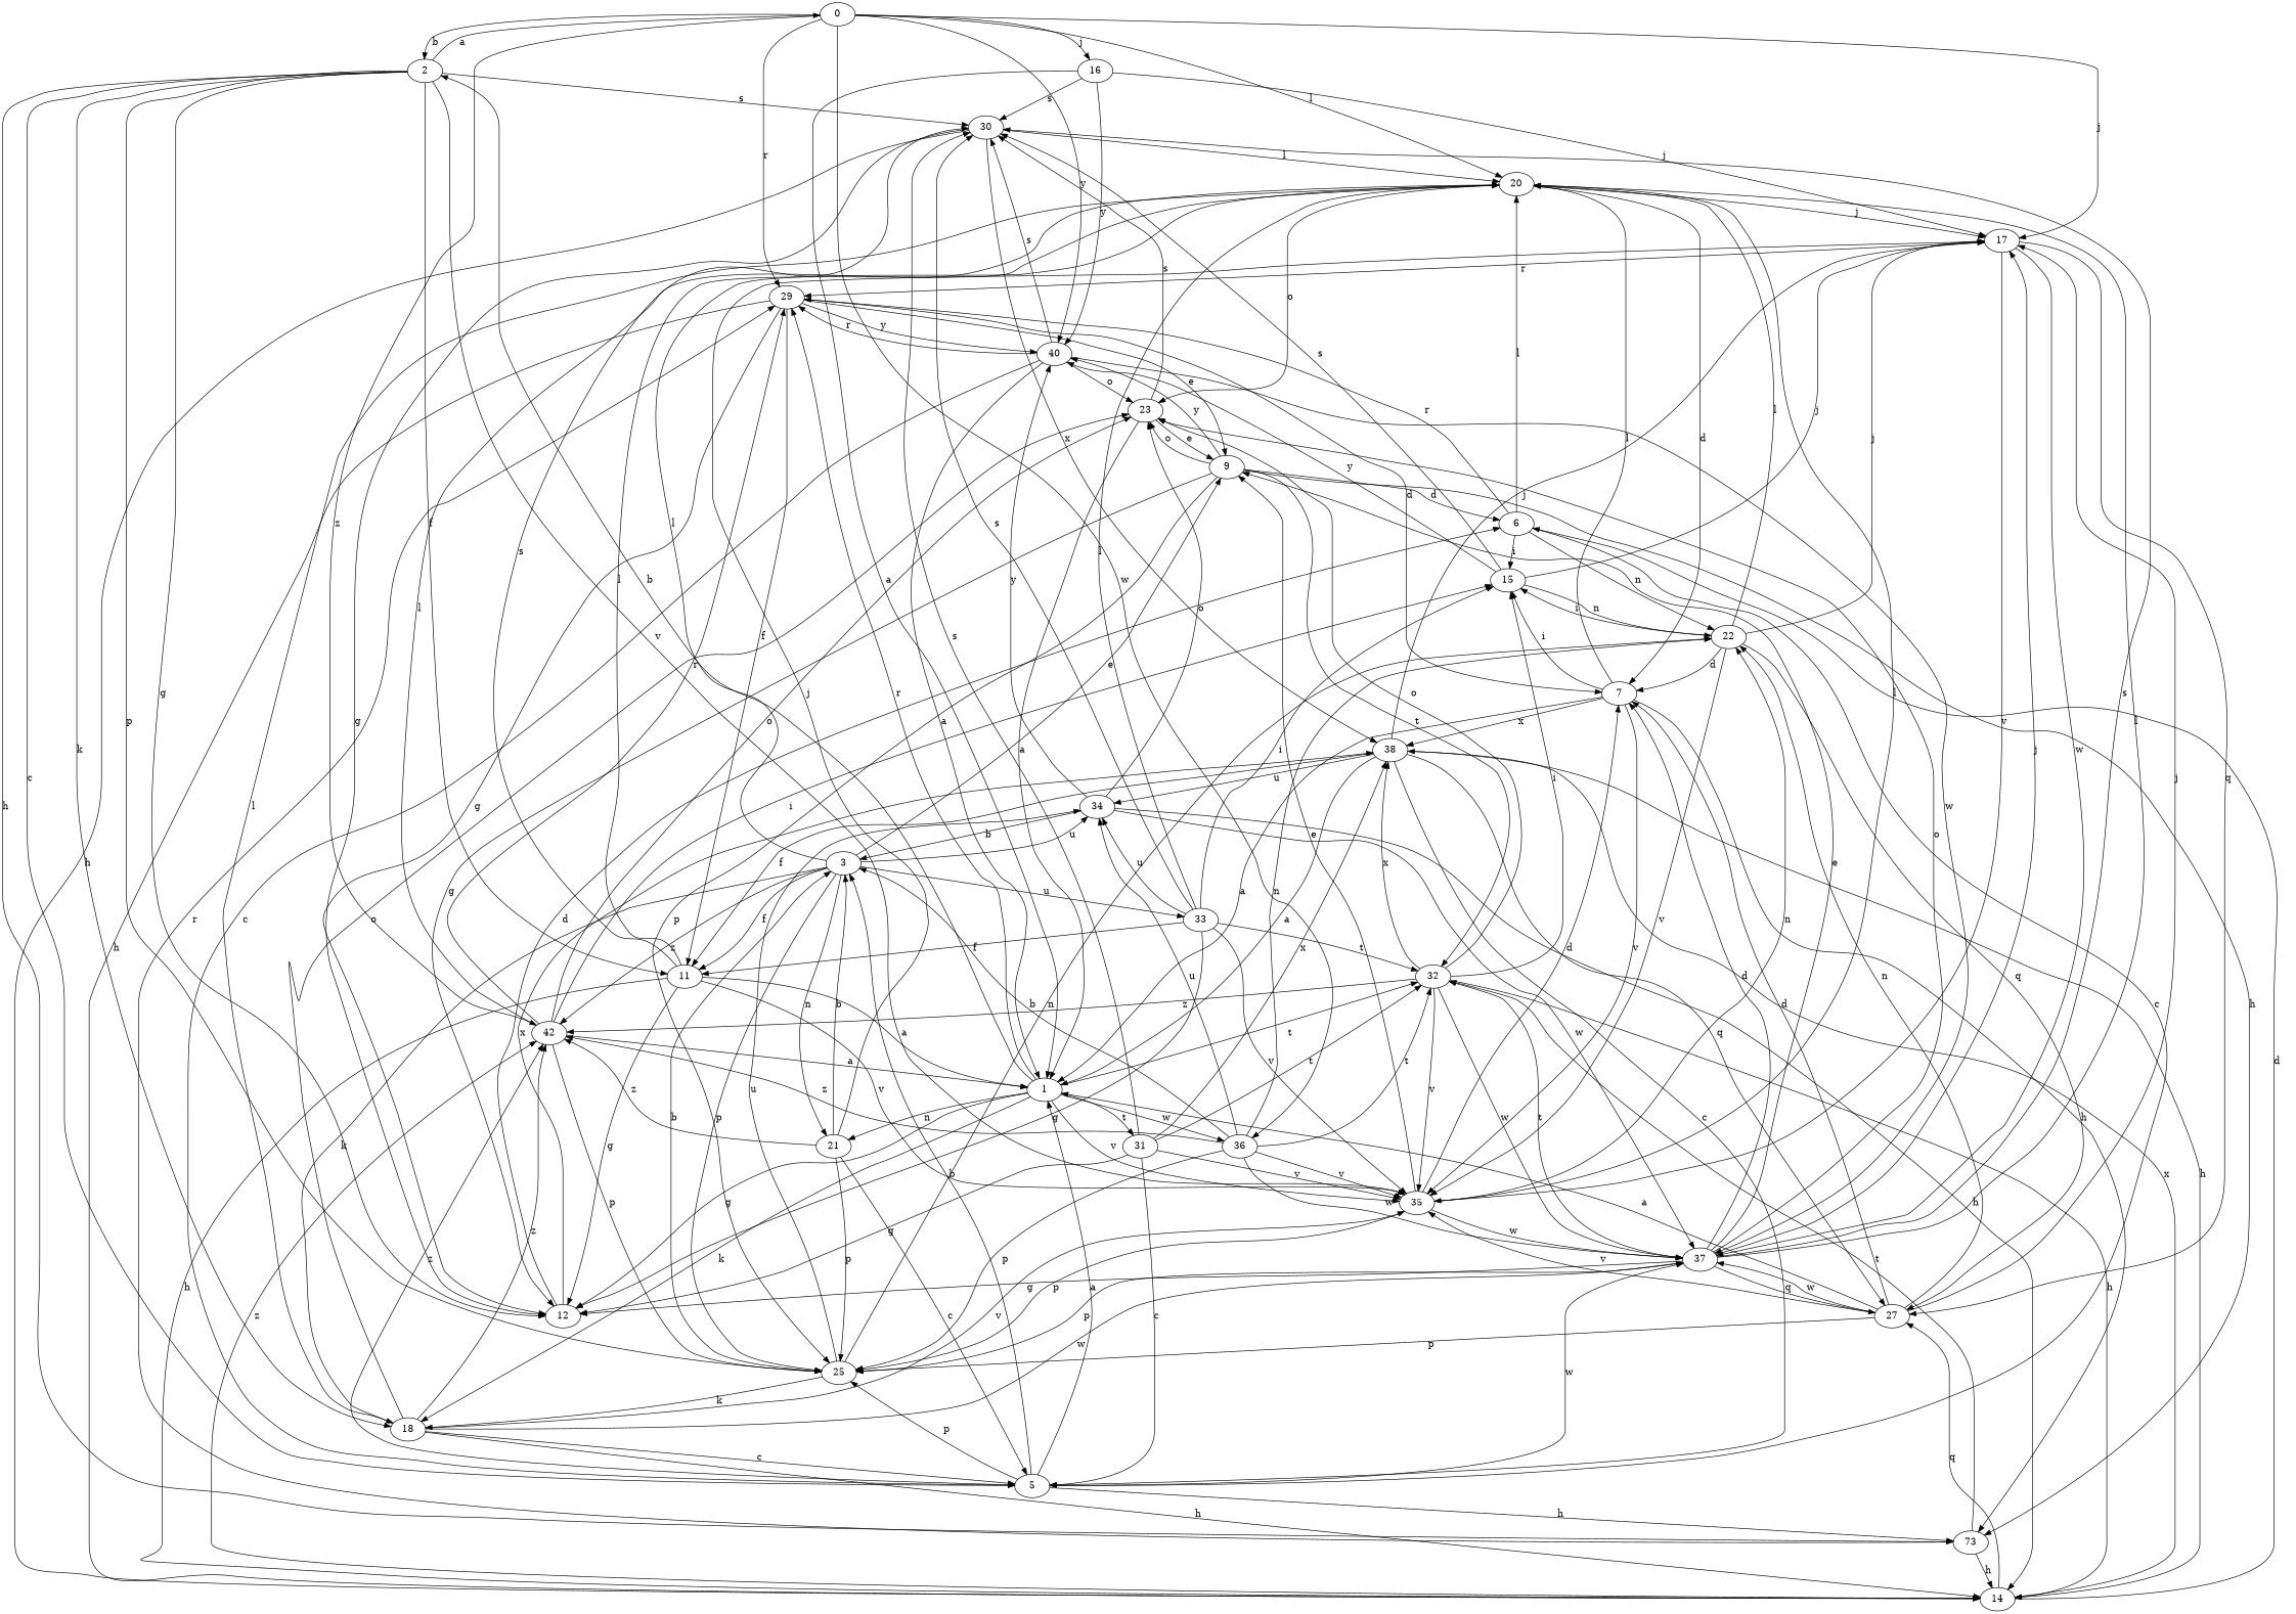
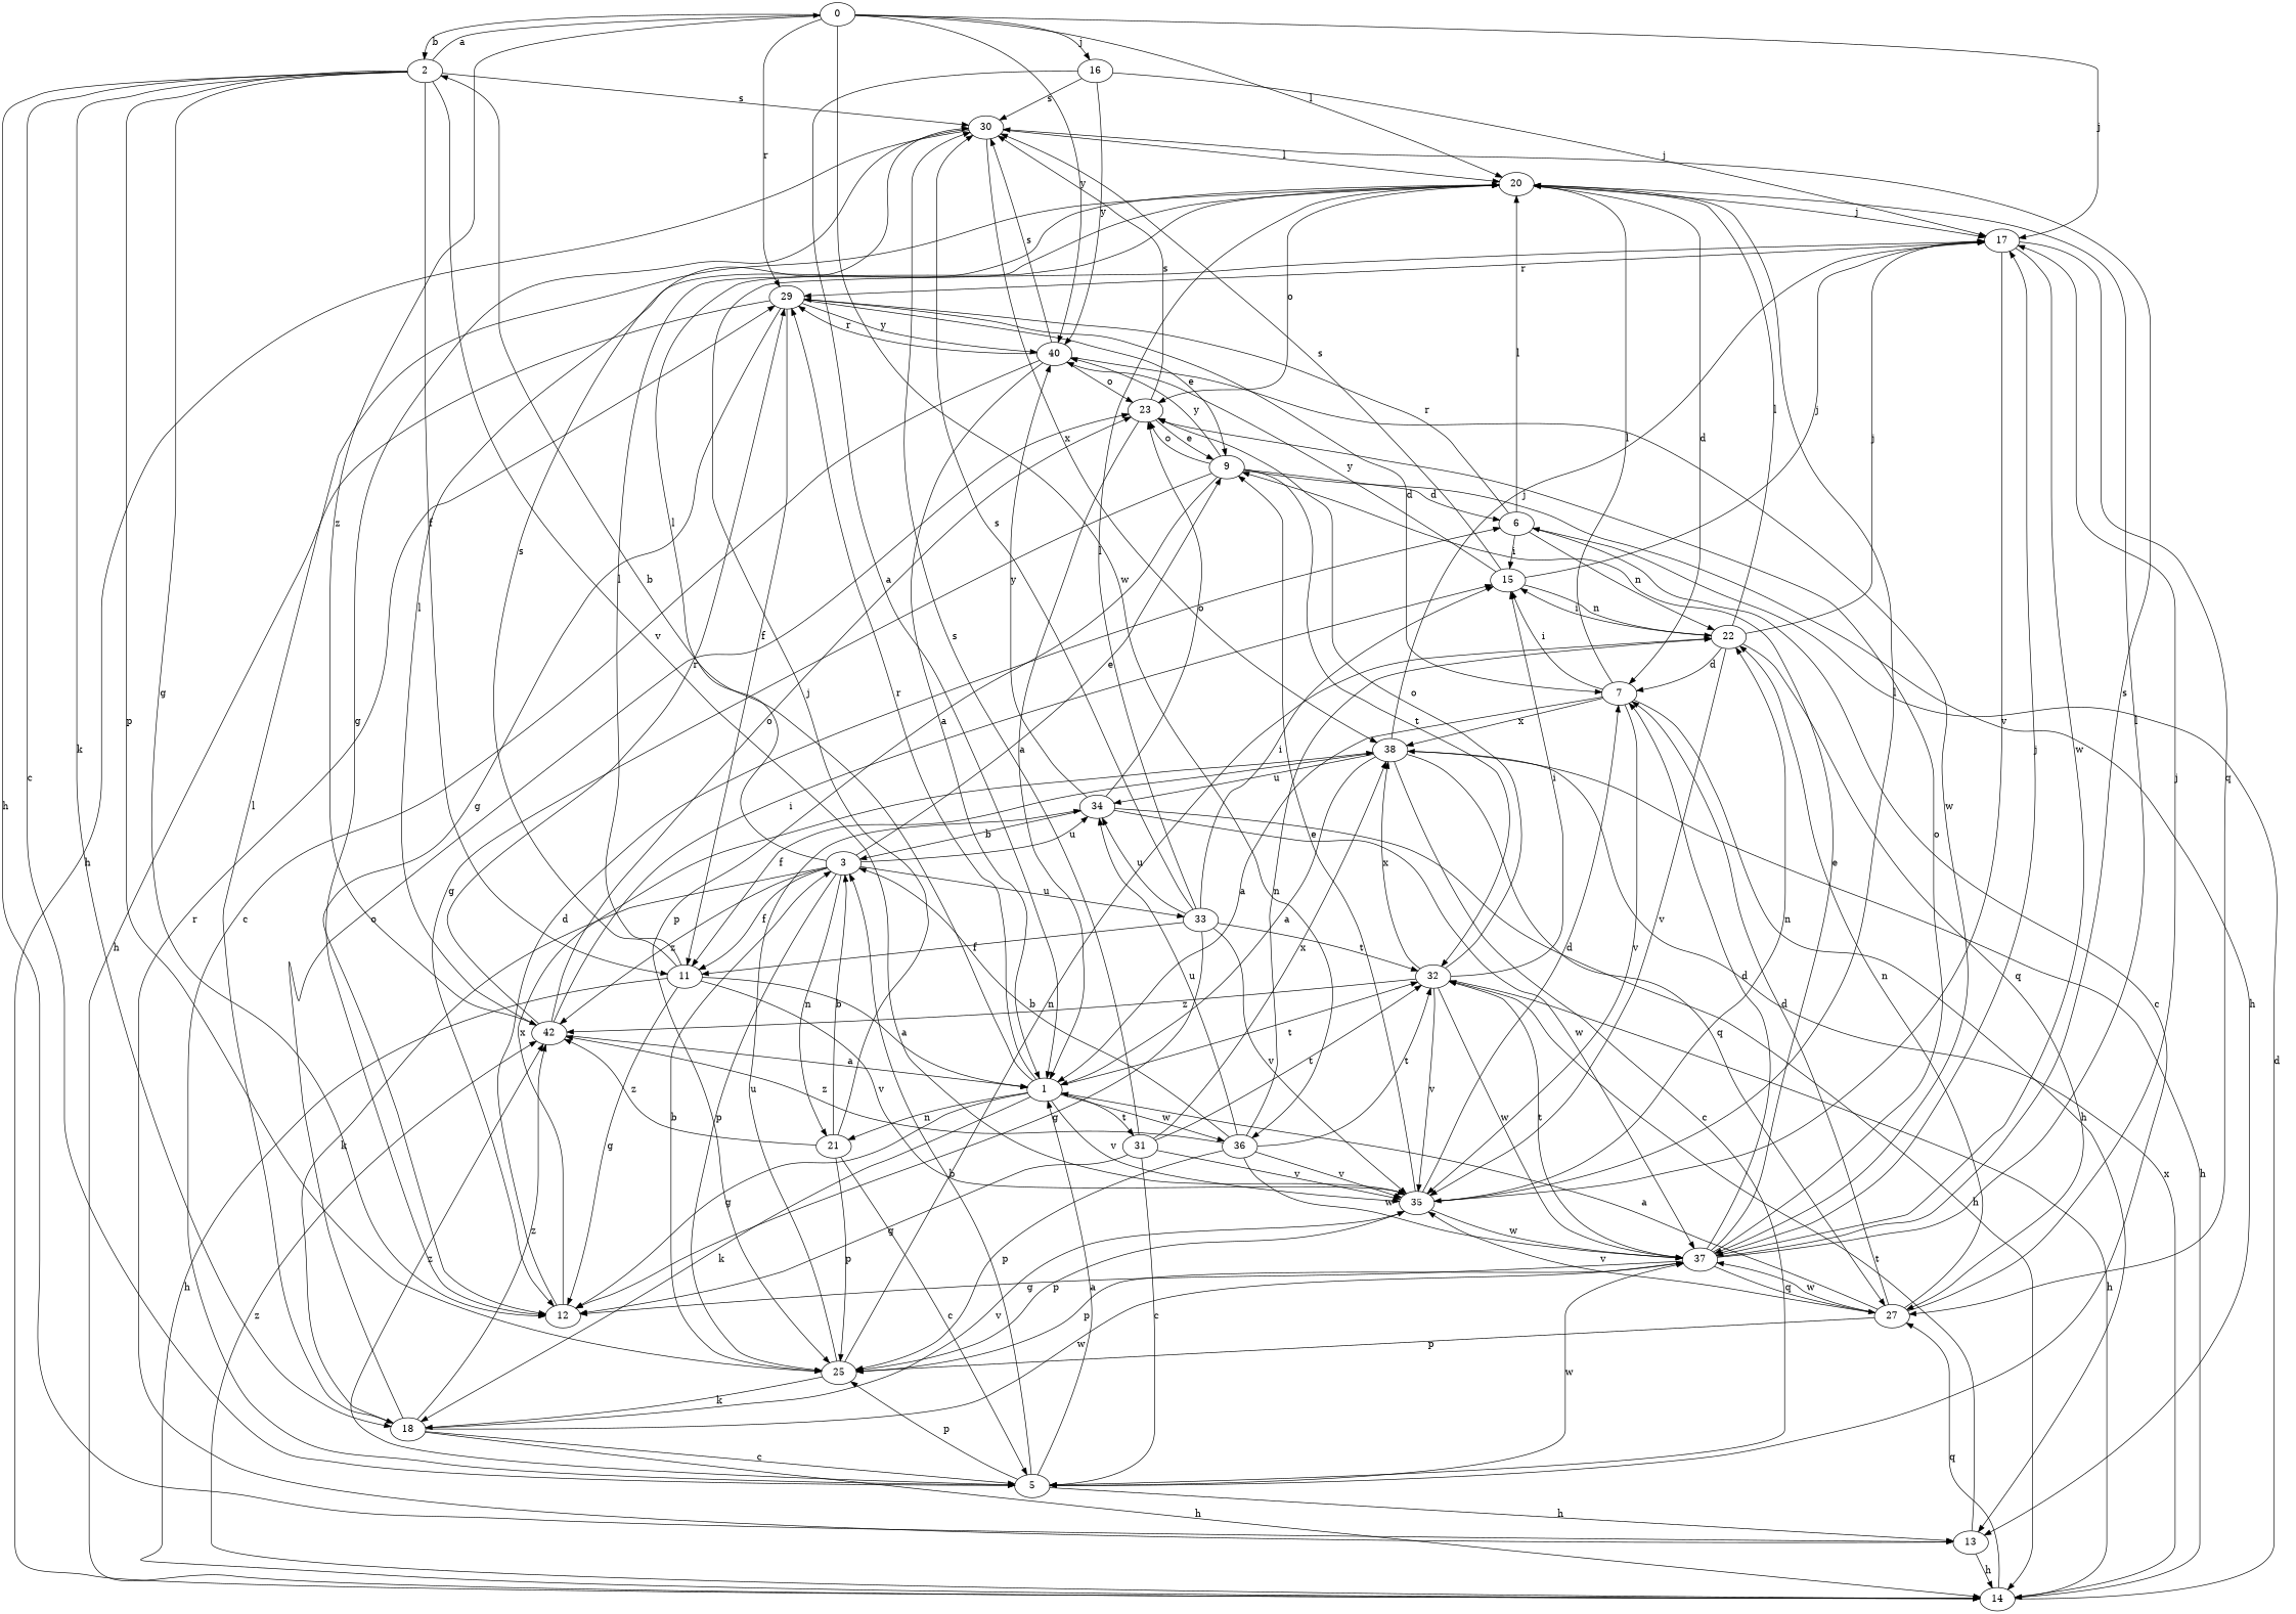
  strict digraph {
    0
    2
    16
    17
    20
    29
    36
    40
    42
    12
    18
    35
    5
    11
-   13 [label=73]
+   13
    25
    30
    1
    37
    27
    7
    23
    9
    14
    32
    3
    34
    22
    15
    21
    31
    6
    38
    33
    0 -> 2 [label=b]
    0 -> 16 [label=j]
    0 -> 17 [label=j]
    0 -> 20 [label=l]
    0 -> 29 [label=r]
    0 -> 36 [label=w]
    0 -> 40 [label=y]
    0 -> 42 [label=z]
    2 -> 0 [label=a]
    2 -> 12 [label=g]
    2 -> 18 [label=k]
    2 -> 35 [label=v]
    2 -> 5 [label=c]
    2 -> 11 [label=f]
    2 -> 13 [label=h]
    2 -> 25 [label=p]
    2 -> 30 [label=s]
    16 -> 17 [label=j]
    16 -> 40 [label=y]
    16 -> 30 [label=s]
    16 -> 1 [label=a]
    17 -> 29 [label=r]
    17 -> 35 [label=v]
    17 -> 37 [label=w]
    17 -> 27 [label=q]
    20 -> 17 [label=j]
    20 -> 7 [label=d]
    20 -> 23 [label=o]
    29 -> 40 [label=y]
    29 -> 12 [label=g]
    29 -> 11 [label=f]
    29 -> 7 [label=d]
    29 -> 9 [label=e]
    29 -> 14 [label=h]
    36 -> 42 [label=z]
    36 -> 35 [label=v]
    36 -> 25 [label=p]
    36 -> 37 [label=w]
    36 -> 32 [label=t]
    36 -> 3 [label=b]
    36 -> 34 [label=u]
    36 -> 22 [label=n]
    40 -> 29 [label=r]
    40 -> 5 [label=c]
    40 -> 30 [label=s]
    40 -> 1 [label=a]
    40 -> 37 [label=w]
    40 -> 23 [label=o]
    42 -> 20 [label=l]
    42 -> 29 [label=r]
-   42 -> 25 [label=p]
    42 -> 1 [label=a]
    42 -> 23 [label=o]
    42 -> 15 [label=i]
    12 -> 6 [label=d]
    12 -> 38 [label=x]
    18 -> 20 [label=l]
    18 -> 42 [label=z]
    18 -> 35 [label=v]
    18 -> 5 [label=c]
    18 -> 37 [label=w]
    18 -> 23 [label=o]
    18 -> 14 [label=h]
    35 -> 20 [label=l]
    35 -> 25 [label=p]
    35 -> 37 [label=w]
    35 -> 7 [label=d]
    35 -> 9 [label=e]
    35 -> 22 [label=n]
    5 -> 42 [label=z]
    5 -> 13 [label=h]
    5 -> 25 [label=p]
    5 -> 1 [label=a]
    5 -> 37 [label=w]
    5 -> 3 [label=b]
    11 -> 20 [label=l]
    11 -> 12 [label=g]
    11 -> 35 [label=v]
    11 -> 30 [label=s]
    11 -> 1 [label=a]
    11 -> 14 [label=h]
    13 -> 29 [label=r]
    13 -> 14 [label=h]
    13 -> 32 [label=t]
    25 -> 18 [label=k]
    25 -> 3 [label=b]
    25 -> 34 [label=u]
    25 -> 22 [label=n]
    30 -> 20 [label=l]
    30 -> 12 [label=g]
    30 -> 14 [label=h]
    30 -> 38 [label=x]
    1 -> 2 [label=b]
    1 -> 29 [label=r]
    1 -> 36 [label=w]
    1 -> 12 [label=g]
    1 -> 18 [label=k]
    1 -> 35 [label=v]
    1 -> 32 [label=t]
    1 -> 21 [label=n]
    1 -> 31 [label=t]
    37 -> 17 [label=j]
    37 -> 20 [label=l]
    37 -> 12 [label=g]
    37 -> 25 [label=p]
    37 -> 30 [label=s]
    37 -> 27 [label=q]
    37 -> 7 [label=d]
    37 -> 23 [label=o]
    37 -> 9 [label=e]
    37 -> 32 [label=t]
    27 -> 17 [label=j]
    27 -> 35 [label=v]
    27 -> 25 [label=p]
    27 -> 1 [label=a]
    27 -> 37 [label=w]
    27 -> 7 [label=d]
    27 -> 22 [label=n]
    7 -> 20 [label=l]
    7 -> 35 [label=v]
    7 -> 13 [label=h]
    7 -> 1 [label=a]
    7 -> 15 [label=i]
    7 -> 38 [label=x]
    23 -> 30 [label=s]
    23 -> 1 [label=a]
    23 -> 9 [label=e]
    9 -> 40 [label=y]
    9 -> 12 [label=g]
    9 -> 13 [label=h]
    9 -> 25 [label=p]
    9 -> 23 [label=o]
    9 -> 32 [label=t]
    9 -> 6 [label=d]
    14 -> 42 [label=z]
    14 -> 27 [label=q]
    14 -> 6 [label=d]
    14 -> 38 [label=x]
    32 -> 42 [label=z]
    32 -> 35 [label=v]
    32 -> 37 [label=w]
    32 -> 23 [label=o]
    32 -> 14 [label=h]
    32 -> 15 [label=i]
    32 -> 38 [label=x]
    3 -> 20 [label=l]
    3 -> 42 [label=z]
    3 -> 18 [label=k]
    3 -> 11 [label=f]
    3 -> 25 [label=p]
    3 -> 9 [label=e]
    3 -> 34 [label=u]
    3 -> 21 [label=n]
    3 -> 33 [label=u]
    34 -> 40 [label=y]
    34 -> 37 [label=w]
    34 -> 23 [label=o]
    34 -> 14 [label=h]
    34 -> 3 [label=b]
    22 -> 17 [label=j]
    22 -> 20 [label=l]
    22 -> 35 [label=v]
    22 -> 27 [label=q]
    22 -> 7 [label=d]
    22 -> 15 [label=i]
    15 -> 17 [label=j]
    15 -> 40 [label=y]
    15 -> 30 [label=s]
    15 -> 22 [label=n]
    21 -> 17 [label=j]
    21 -> 42 [label=z]
    21 -> 5 [label=c]
    21 -> 25 [label=p]
    21 -> 3 [label=b]
    31 -> 12 [label=g]
    31 -> 35 [label=v]
    31 -> 5 [label=c]
    31 -> 30 [label=s]
    31 -> 32 [label=t]
    31 -> 38 [label=x]
    6 -> 20 [label=l]
    6 -> 29 [label=r]
    6 -> 5 [label=c]
    6 -> 22 [label=n]
    6 -> 15 [label=i]
    38 -> 17 [label=j]
    38 -> 5 [label=c]
    38 -> 11 [label=f]
    38 -> 1 [label=a]
    38 -> 27 [label=q]
    38 -> 14 [label=h]
    38 -> 34 [label=u]
    33 -> 20 [label=l]
    33 -> 12 [label=g]
    33 -> 35 [label=v]
    33 -> 11 [label=f]
    33 -> 30 [label=s]
    33 -> 32 [label=t]
    33 -> 34 [label=u]
    33 -> 15 [label=i]
  }
